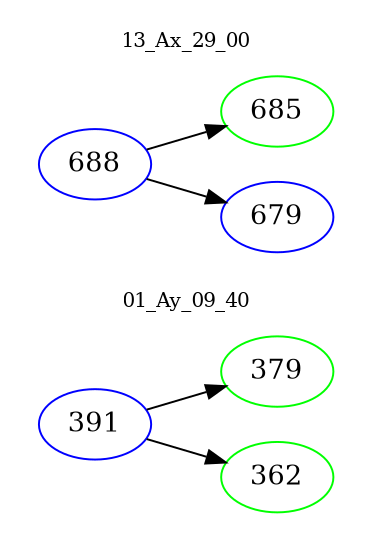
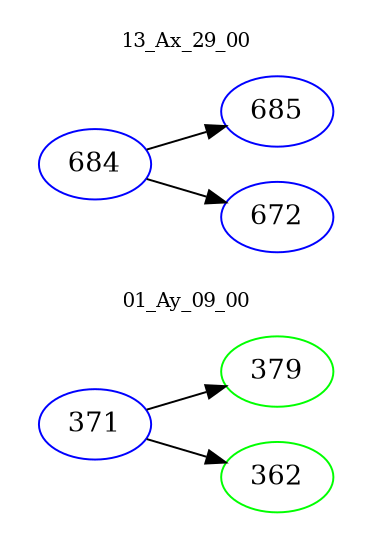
  digraph {
    rankdir=LR
    node [color=blue]
    edge [color=black]
-   n1 [label=391]
+   n1 [label=371]
    n2 [color=green label=362]
    n3 [color=green label=379]
-   n4 [label=688]
-   n5 [label=679]
-   n6 [color=green label=685]
+   n4 [label=684]
+   n5 [label=672]
+   n6 [label=685]
    subgraph cluster_1 {
      color=white
      fontsize=10
-     label="01_Ay_09_40"
+     label="01_Ay_09_00"
      n1
      n2
      n3
    }
    subgraph cluster_2 {
      color=white
      fontsize=10
      label="13_Ax_29_00"
      n4
      n5
      n6
    }
    n1 -> n2
    n1 -> n3
    n4 -> n5
    n4 -> n6
  }
